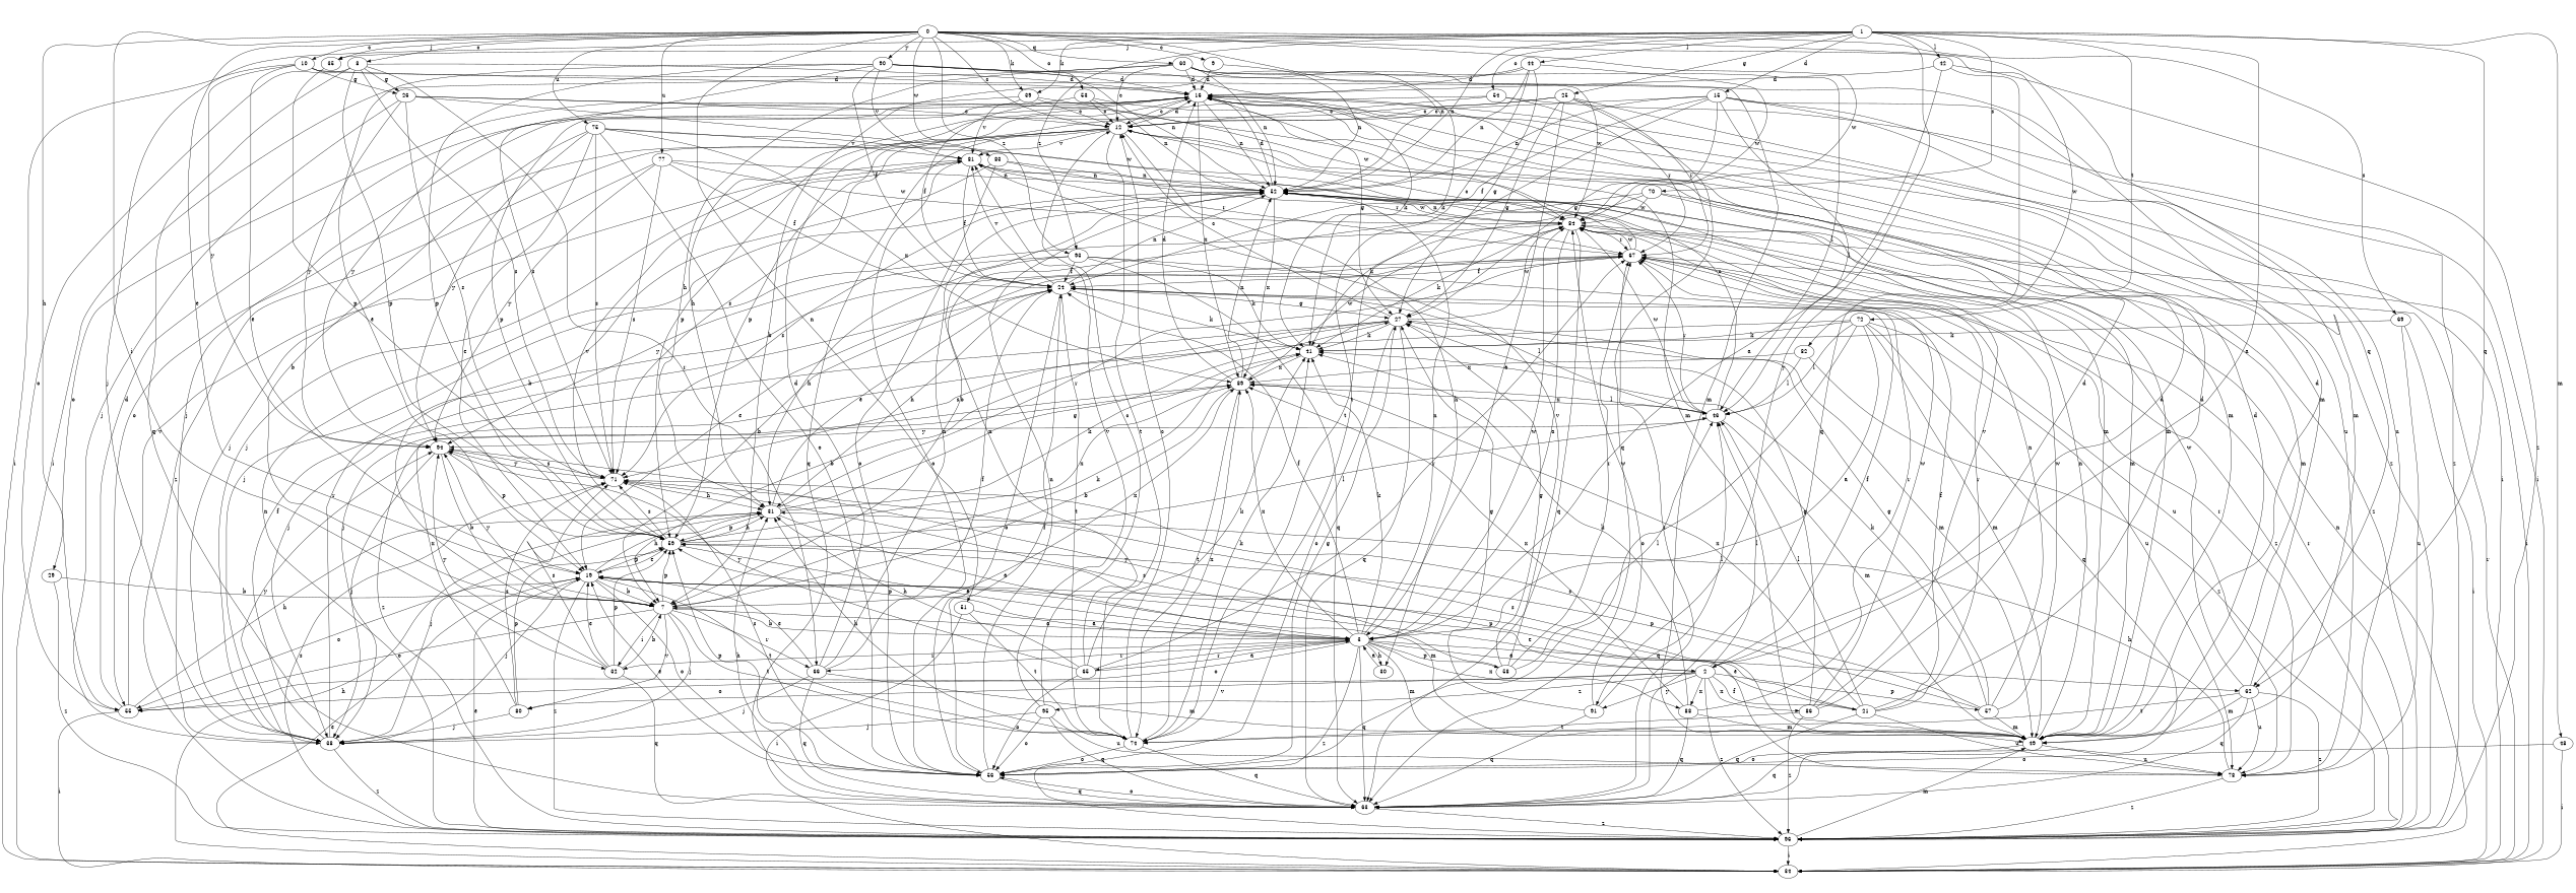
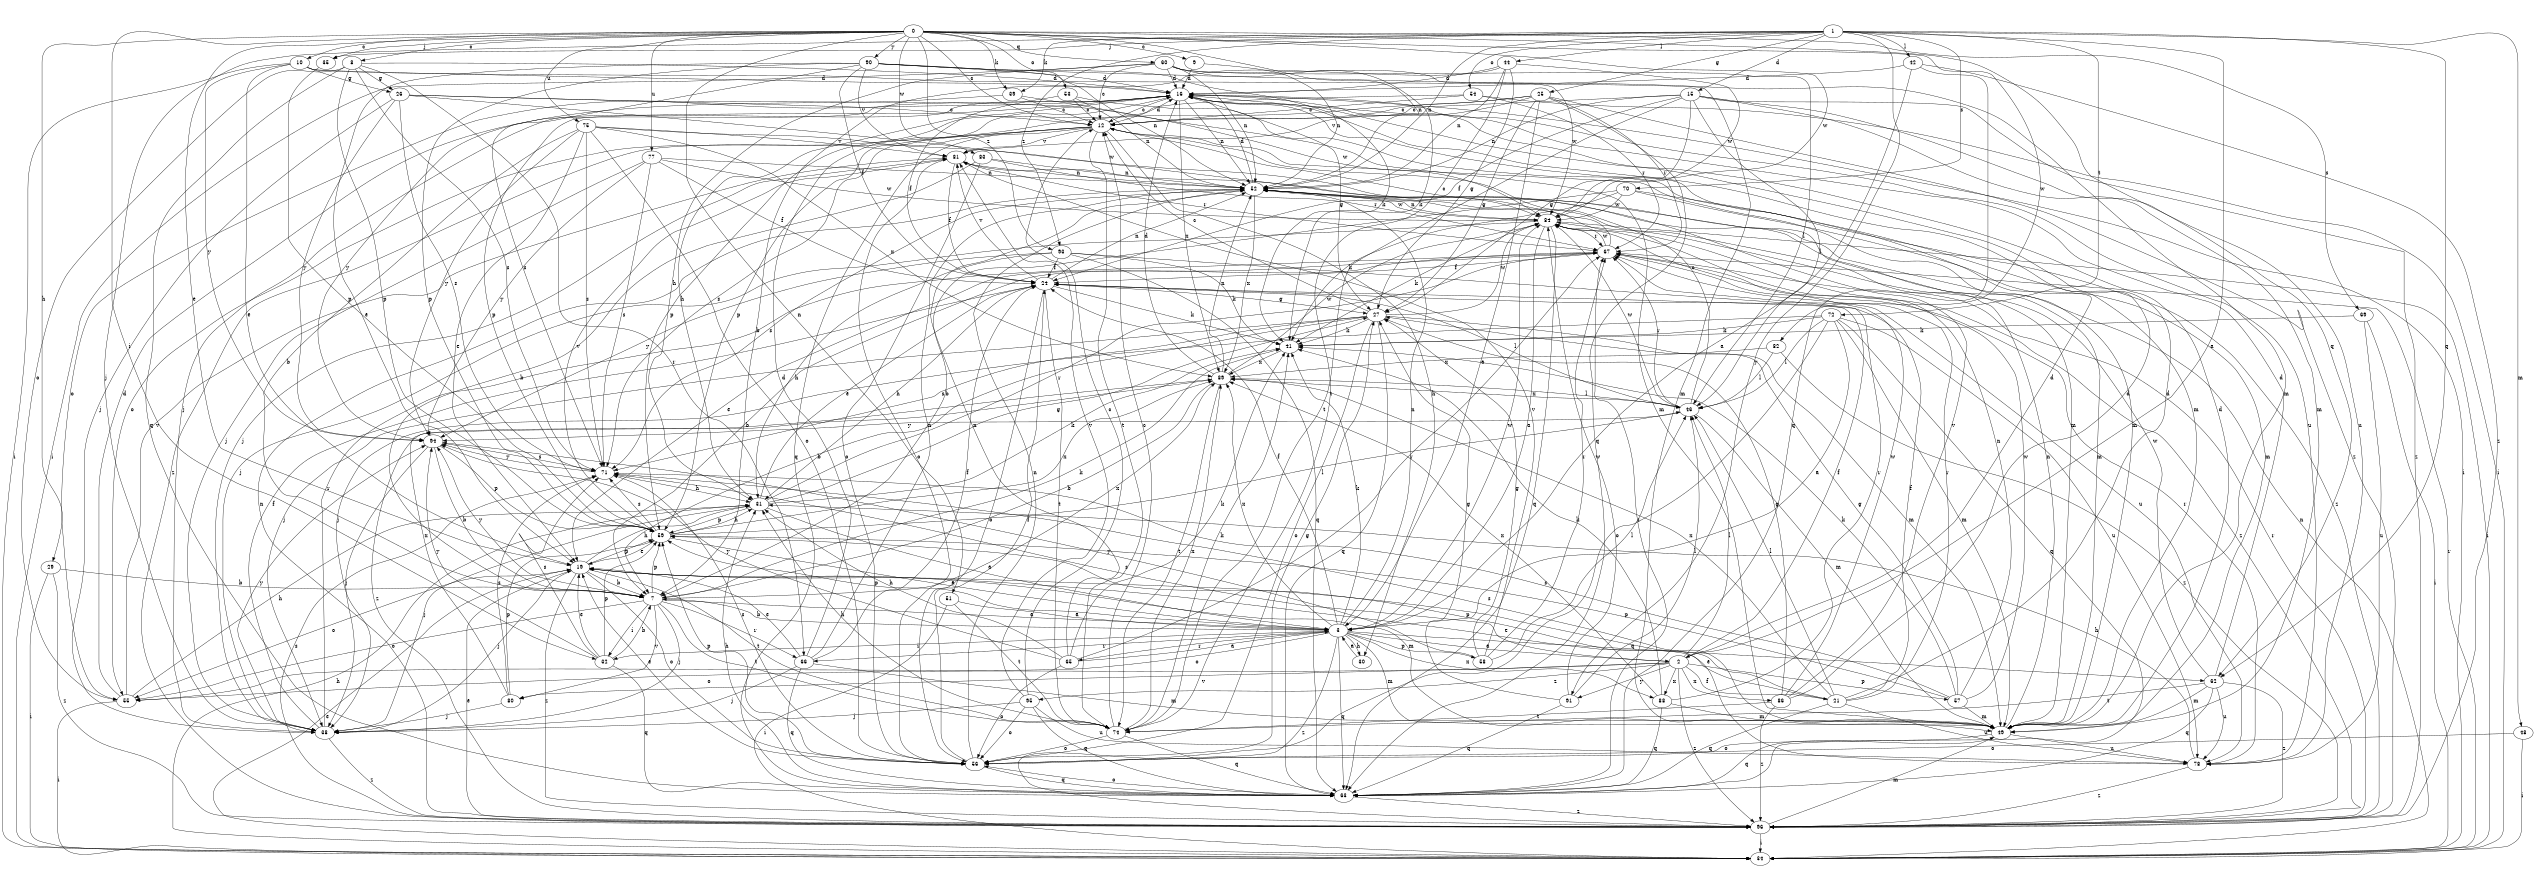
  strict digraph {
    0
    8
    9
    10
    12
    19
    29
    32
    35
    39
    51
    52
    53
    60
    62
    69
    75
    77
    82
    83
    84
    90
    93
    16
    55
    71
    59
    63
    66
    26
    49
    n32 [label=94]
    34
    96
    30
    74
    81
    38
    7
    31
    56
    3
    89
    24
    46
    41
    78
    67
    1
    2
    15
    25
    42
    44
    48
    54
    70
    72
    91
    21
    57
    80
    86
    88
    95
    27
    58
    65
    0 -> 8 [label=c]
    0 -> 9 [label=c]
    0 -> 10 [label=c]
    0 -> 12 [label=c]
    0 -> 19 [label=e]
    0 -> 29 [label=h]
    0 -> 32 [label=i]
    0 -> 35 [label=j]
    0 -> 39 [label=k]
    0 -> 51 [label=n]
    0 -> 52 [label=n]
    0 -> 53 [label=o]
    0 -> 60 [label=q]
    0 -> 62 [label=q]
    0 -> 69 [label=s]
    0 -> 75 [label=u]
    0 -> 77 [label=u]
    0 -> 82 [label=w]
    0 -> 83 [label=w]
    0 -> 84 [label=w]
    0 -> 90 [label=y]
    0 -> 93 [label=z]
    8 -> 16 [label=d]
    8 -> 55 [label=o]
    8 -> 71 [label=s]
    8 -> 59 [label=p]
    8 -> 63 [label=q]
    8 -> 66 [label=r]
    8 -> 26 [label=g]
    9 -> 52 [label=n]
    9 -> 16 [label=d]
    10 -> 19 [label=e]
    10 -> 16 [label=d]
    10 -> 26 [label=g]
    10 -> 49 [label=m]
    10 -> n32 [label=y]
    10 -> 34 [label=i]
    12 -> 16 [label=d]
    12 -> 55 [label=o]
    12 -> 71 [label=s]
    12 -> 63 [label=q]
    12 -> 49 [label=m]
    12 -> 96 [label=z]
    12 -> 30 [label=h]
    12 -> 74 [label=t]
    12 -> 81 [label=v]
    19 -> 55 [label=o]
    19 -> 59 [label=p]
    19 -> 49 [label=m]
    19 -> 96 [label=z]
    19 -> 74 [label=t]
    19 -> 38 [label=j]
    19 -> 7 [label=b]
    19 -> 31 [label=h]
    19 -> 56 [label=o]
+   29 -> 34 [label=i]
    29 -> 96 [label=z]
    29 -> 7 [label=b]
    32 -> 19 [label=e]
    32 -> 71 [label=s]
    32 -> 59 [label=p]
    32 -> 63 [label=q]
    32 -> n32 [label=y]
    32 -> 7 [label=b]
    35 -> 59 [label=p]
    39 -> 12 [label=c]
    39 -> 84 [label=w]
    39 -> n32 [label=y]
-   39 -> 81 [label=v]
+   25 -> 81 [label=v]
    51 -> 34 [label=i]
    51 -> 74 [label=t]
    51 -> 3 [label=a]
    52 -> 84 [label=w]
    52 -> 16 [label=d]
    52 -> 71 [label=s]
    52 -> 49 [label=m]
    52 -> 89 [label=x]
    53 -> 12 [label=c]
    53 -> 52 [label=n]
    53 -> 49 [label=m]
    53 -> 24 [label=f]
    60 -> 12 [label=c]
    60 -> 52 [label=n]
    60 -> 84 [label=w]
    60 -> 16 [label=d]
    60 -> 34 [label=i]
    60 -> 31 [label=h]
    60 -> 46 [label=l]
    60 -> 41 [label=k]
    62 -> 84 [label=w]
    62 -> 16 [label=d]
    62 -> 63 [label=q]
    62 -> 49 [label=m]
    62 -> 96 [label=z]
    62 -> 74 [label=t]
    62 -> 78 [label=u]
    69 -> 34 [label=i]
    69 -> 41 [label=k]
    69 -> 78 [label=u]
    75 -> 19 [label=e]
    75 -> 71 [label=s]
    75 -> 49 [label=m]
    75 -> n32 [label=y]
    75 -> 81 [label=v]
    75 -> 7 [label=b]
    75 -> 56 [label=o]
    75 -> 89 [label=x]
    77 -> 52 [label=n]
    77 -> 84 [label=w]
    77 -> 71 [label=s]
    77 -> n32 [label=y]
    77 -> 38 [label=j]
    77 -> 24 [label=f]
    82 -> 96 [label=z]
    82 -> 89 [label=x]
    82 -> 46 [label=l]
    83 -> 52 [label=n]
    83 -> 7 [label=b]
    83 -> 56 [label=o]
    83 -> 67 [label=r]
    84 -> 52 [label=n]
    84 -> 63 [label=q]
    84 -> 34 [label=i]
    84 -> 38 [label=j]
    84 -> 3 [label=a]
    84 -> 41 [label=k]
    84 -> 67 [label=r]
    90 -> 19 [label=e]
    90 -> 52 [label=n]
    90 -> 16 [label=d]
    90 -> 71 [label=s]
    90 -> 59 [label=p]
    90 -> 49 [label=m]
    90 -> 81 [label=v]
    90 -> 24 [label=f]
    90 -> 41 [label=k]
    93 -> 63 [label=q]
    93 -> n32 [label=y]
    93 -> 31 [label=h]
    93 -> 24 [label=f]
    93 -> 41 [label=k]
    93 -> 78 [label=u]
    16 -> 12 [label=c]
    16 -> 52 [label=n]
    16 -> 55 [label=o]
    16 -> 59 [label=p]
    16 -> 34 [label=i]
    16 -> 38 [label=j]
    16 -> 31 [label=h]
    16 -> 89 [label=x]
    16 -> 78 [label=u]
    16 -> 27 [label=g]
    55 -> 16 [label=d]
    55 -> 34 [label=i]
    55 -> 81 [label=v]
    55 -> 31 [label=h]
    71 -> n32 [label=y]
    71 -> 31 [label=h]
    59 -> 19 [label=e]
    59 -> 71 [label=s]
    59 -> 81 [label=v]
    59 -> 31 [label=h]
    59 -> 3 [label=a]
    59 -> 89 [label=x]
    59 -> 46 [label=l]
    63 -> 96 [label=z]
    63 -> 31 [label=h]
    63 -> 56 [label=o]
    63 -> 67 [label=r]
    66 -> 19 [label=e]
    66 -> 52 [label=n]
    66 -> 16 [label=d]
    66 -> 63 [label=q]
    66 -> 49 [label=m]
    66 -> 38 [label=j]
    66 -> 24 [label=f]
    26 -> 12 [label=c]
    26 -> 84 [label=w]
    26 -> 71 [label=s]
    26 -> 49 [label=m]
    26 -> n32 [label=y]
    26 -> 38 [label=j]
    49 -> 52 [label=n]
    49 -> 16 [label=d]
    49 -> 71 [label=s]
    49 -> 63 [label=q]
    49 -> 56 [label=o]
    49 -> 78 [label=u]
    n32 -> 71 [label=s]
    n32 -> 59 [label=p]
    n32 -> 38 [label=j]
    n32 -> 7 [label=b]
    34 -> 19 [label=e]
    34 -> 52 [label=n]
    34 -> 31 [label=h]
    34 -> 67 [label=r]
    96 -> 19 [label=e]
    96 -> 52 [label=n]
    96 -> 71 [label=s]
    96 -> 49 [label=m]
    96 -> 34 [label=i]
    96 -> 67 [label=r]
    30 -> 3 [label=a]
    74 -> 12 [label=c]
    74 -> 63 [label=q]
    74 -> 31 [label=h]
    74 -> 56 [label=o]
    74 -> 89 [label=x]
    74 -> 41 [label=k]
    81 -> 52 [label=n]
    81 -> 38 [label=j]
    81 -> 56 [label=o]
    81 -> 24 [label=f]
    81 -> 67 [label=r]
    38 -> n32 [label=y]
    38 -> 96 [label=z]
    38 -> 24 [label=f]
    38 -> 67 [label=r]
    7 -> 32 [label=i]
    7 -> 55 [label=o]
    7 -> 59 [label=p]
    7 -> 66 [label=r]
    7 -> n32 [label=y]
    7 -> 74 [label=t]
    7 -> 38 [label=j]
    7 -> 3 [label=a]
    7 -> 89 [label=x]
    7 -> 41 [label=k]
    7 -> 80 [label=v]
    31 -> 59 [label=p]
    31 -> 38 [label=j]
    31 -> 3 [label=a]
    31 -> 24 [label=e]
    31 -> 41 [label=k]
    31 -> 67 [label=r]
    31 -> 27 [label=g]
    56 -> 19 [label=e]
    56 -> 52 [label=n]
    56 -> 71 [label=s]
    56 -> 59 [label=p]
    56 -> 63 [label=q]
    56 -> 24 [label=f]
    56 -> 27 [label=g]
    3 -> 32 [label=i]
    3 -> 52 [label=n]
    3 -> 62 [label=q]
    3 -> 84 [label=w]
    3 -> 55 [label=o]
    3 -> 59 [label=p]
    3 -> 63 [label=q]
    3 -> 66 [label=r]
    3 -> 49 [label=m]
    3 -> 96 [label=z]
    3 -> 30 [label=h]
    3 -> 7 [label=b]
    3 -> 89 [label=x]
    3 -> 24 [label=f]
    3 -> 41 [label=k]
    3 -> 2 [label=a]
    3 -> 88 [label=x]
    3 -> 58 [label=p]
    3 -> 65 [label=r]
    89 -> 52 [label=n]
    89 -> 84 [label=w]
    89 -> 16 [label=d]
    89 -> 96 [label=z]
    89 -> 74 [label=t]
    89 -> 7 [label=b]
    89 -> 46 [label=l]
    24 -> 52 [label=n]
    24 -> 74 [label=t]
    24 -> 81 [label=v]
    24 -> 31 [label=h]
    24 -> 56 [label=o]
    24 -> 46 [label=l]
    24 -> 41 [label=k]
    24 -> 27 [label=g]
    46 -> 12 [label=c]
    46 -> 84 [label=w]
    46 -> 49 [label=m]
    46 -> n32 [label=y]
    46 -> 89 [label=x]
    46 -> 67 [label=r]
    41 -> 89 [label=x]
    78 -> 19 [label=e]
    78 -> 96 [label=z]
    78 -> 31 [label=h]
    78 -> 67 [label=r]
    67 -> 12 [label=c]
    67 -> 19 [label=e]
    67 -> 84 [label=w]
    67 -> 96 [label=z]
    67 -> 7 [label=b]
    67 -> 24 [label=f]
    1 -> 35 [label=j]
    1 -> 39 [label=k]
    1 -> 52 [label=n]
    1 -> 62 [label=q]
    1 -> 93 [label=z]
    1 -> 38 [label=j]
    1 -> 2 [label=a]
    1 -> 15 [label=d]
    1 -> 25 [label=g]
    1 -> 42 [label=l]
    1 -> 44 [label=l]
    1 -> 48 [label=m]
    1 -> 54 [label=o]
    1 -> 70 [label=s]
    1 -> 72 [label=t]
    1 -> 91 [label=y]
    2 -> 16 [label=d]
    2 -> 55 [label=o]
    2 -> 71 [label=s]
    2 -> 96 [label=z]
    2 -> 24 [label=f]
    2 -> 46 [label=l]
    2 -> 91 [label=y]
    2 -> 21 [label=f]
    2 -> 57 [label=p]
    2 -> 80 [label=v]
    2 -> 86 [label=x]
    2 -> 88 [label=x]
    2 -> 95 [label=z]
    15 -> 12 [label=c]
    15 -> 52 [label=n]
    15 -> 49 [label=m]
    15 -> 96 [label=z]
    15 -> 74 [label=t]
    15 -> 24 [label=f]
    15 -> 46 [label=l]
    15 -> 78 [label=u]
    15 -> 27 [label=g]
    25 -> 12 [label=c]
    25 -> 59 [label=p]
    25 -> 63 [label=q]
    25 -> 96 [label=z]
    25 -> 3 [label=a]
    25 -> 67 [label=r]
    25 -> 27 [label=g]
    42 -> 16 [label=d]
    42 -> 63 [label=q]
    42 -> 96 [label=z]
    42 -> 3 [label=a]
    44 -> 52 [label=n]
    44 -> 84 [label=w]
    44 -> 16 [label=d]
    44 -> 74 [label=t]
    44 -> 7 [label=b]
    44 -> 27 [label=g]
    48 -> 34 [label=i]
    48 -> 56 [label=o]
    54 -> 12 [label=c]
    54 -> 59 [label=p]
    54 -> 34 [label=i]
    54 -> 67 [label=r]
    70 -> 84 [label=w]
    70 -> 49 [label=m]
    70 -> 96 [label=z]
    70 -> 7 [label=b]
    70 -> 41 [label=k]
    72 -> 63 [label=q]
    72 -> 49 [label=m]
    72 -> 38 [label=j]
    72 -> 56 [label=o]
    72 -> 3 [label=a]
    72 -> 46 [label=l]
    72 -> 41 [label=k]
    72 -> 78 [label=u]
    91 -> 84 [label=w]
    91 -> 63 [label=q]
    91 -> 46 [label=l]
    91 -> 27 [label=g]
    21 -> 19 [label=e]
    21 -> 16 [label=d]
    21 -> 59 [label=p]
    21 -> 63 [label=q]
    21 -> 89 [label=x]
    21 -> 24 [label=f]
    21 -> 46 [label=l]
    21 -> 78 [label=u]
    21 -> 67 [label=r]
    57 -> 52 [label=n]
    57 -> 84 [label=w]
    57 -> 71 [label=s]
    57 -> 59 [label=p]
    57 -> 49 [label=m]
    57 -> 41 [label=k]
    57 -> 27 [label=g]
    80 -> 71 [label=s]
    80 -> 59 [label=p]
    80 -> 38 [label=j]
    80 -> 89 [label=x]
    86 -> 84 [label=w]
    86 -> 16 [label=d]
    86 -> 96 [label=z]
    86 -> 74 [label=t]
    86 -> 81 [label=v]
    86 -> 27 [label=g]
    88 -> 63 [label=q]
    88 -> 49 [label=m]
    88 -> 89 [label=x]
    88 -> 41 [label=k]
    88 -> 67 [label=r]
    95 -> 12 [label=c]
    95 -> 63 [label=q]
    95 -> 81 [label=v]
    95 -> 38 [label=j]
    95 -> 56 [label=o]
    95 -> 78 [label=u]
    27 -> 12 [label=c]
    27 -> 84 [label=w]
    27 -> 71 [label=s]
    27 -> 63 [label=q]
    27 -> 49 [label=m]
    27 -> 38 [label=j]
    27 -> 7 [label=b]
    27 -> 56 [label=o]
    27 -> 41 [label=k]
    58 -> n32 [label=y]
    58 -> 81 [label=v]
    58 -> 46 [label=l]
    58 -> 67 [label=r]
    58 -> 27 [label=g]
    65 -> 52 [label=n]
    65 -> n32 [label=y]
    65 -> 31 [label=h]
    65 -> 56 [label=o]
    65 -> 3 [label=a]
    65 -> 41 [label=k]
    65 -> 67 [label=r]
  }
